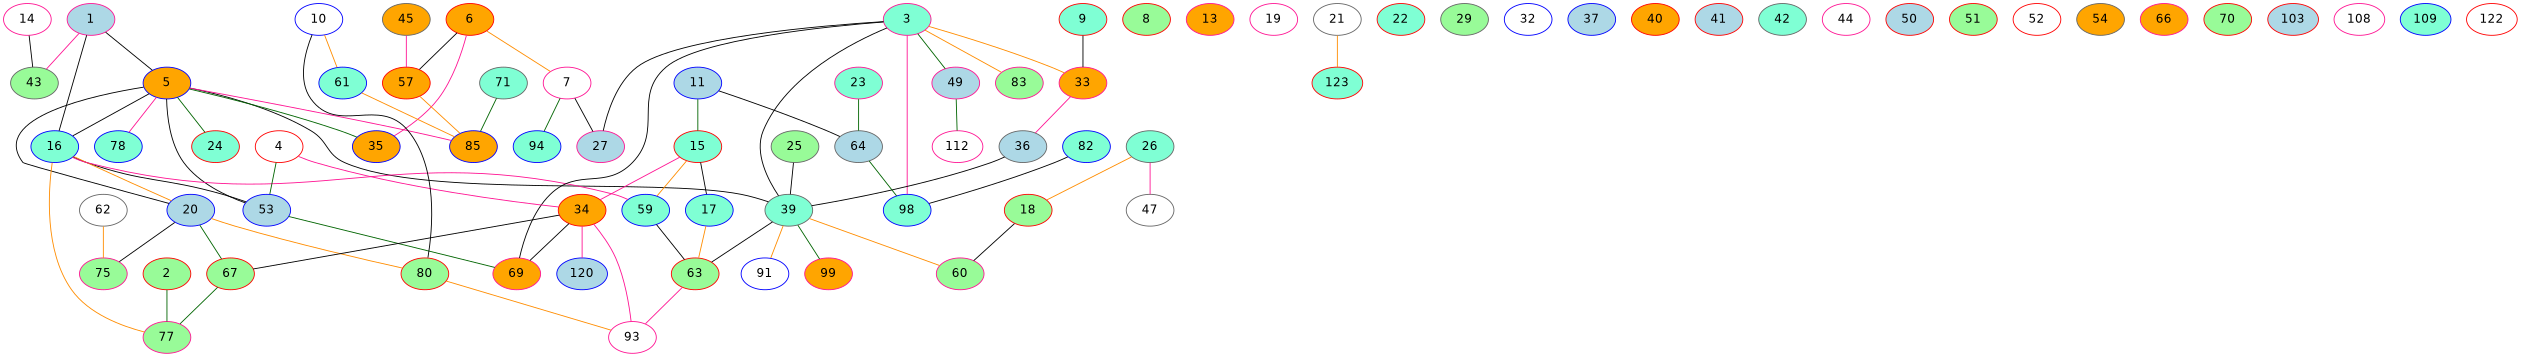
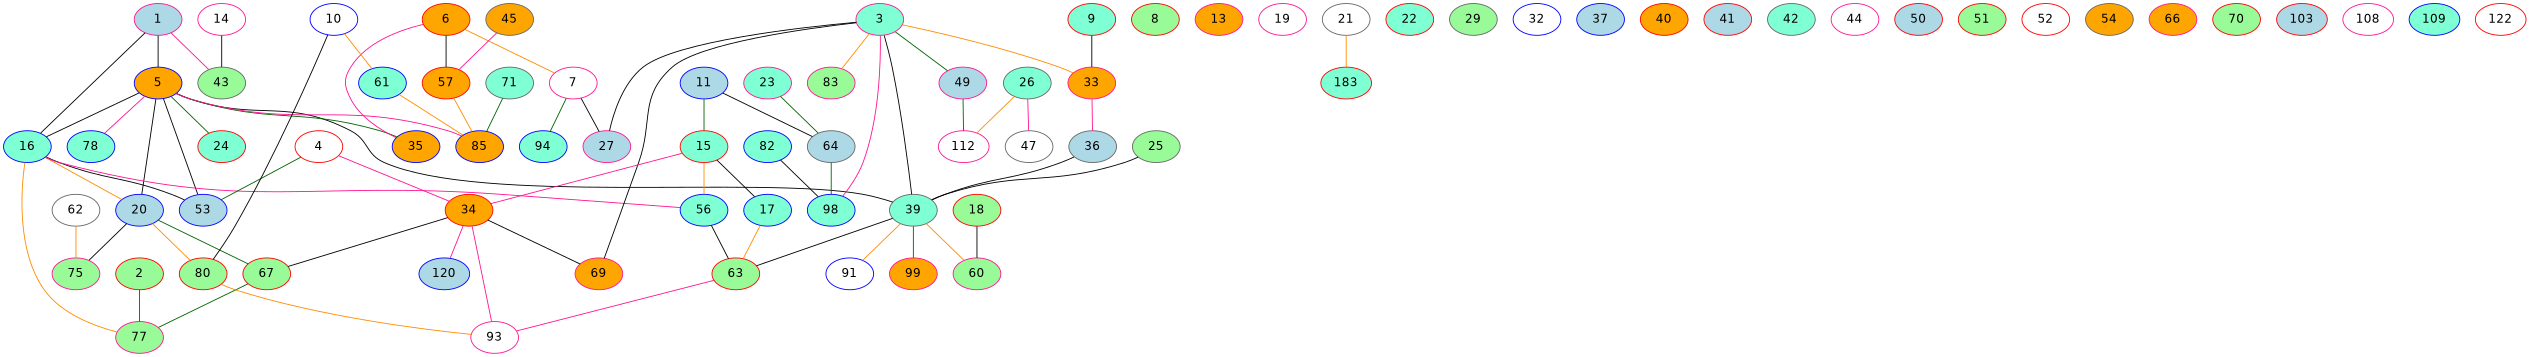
  graph {
    fontname="DejaVu Sans"
    node [color=red fillcolor=aquamarine fontname="DejaVu Sans" style=filled]
    edge [color=black fontname="DejaVu Sans"]
    1 [color=deeppink fillcolor=lightblue super="+95+46"]
    5 [color=blue fillcolor=orange super="+73+31"]
    16 [color=blue super="+30+79"]
    43 [color=gray40 fillcolor=palegreen]
    39 [color=gray40 super="+87"]
    53 [color=blue fillcolor=lightblue super="+110+102"]
    20 [color=blue fillcolor=lightblue super="+97"]
    24
    35 [color=blue fillcolor=orange]
    78 [color=blue]
    85 [color=blue fillcolor=orange super="+92"]
    77 [color=deeppink fillcolor=palegreen super="+88"]
-   56 [color=blue super="+90+115+131" label=59]
+   56 [color=blue super="+90+115+131"]
    2 [fillcolor=palegreen]
    3 [color=deeppink super="+12"]
    27 [color=deeppink fillcolor=lightblue]
    33 [color=deeppink fillcolor=orange super="+48"]
    49 [color=deeppink fillcolor=lightblue]
    69 [color=deeppink fillcolor=orange]
    83 [color=deeppink fillcolor=palegreen]
    98 [color=blue super="+118"]
    36 [color=gray40 fillcolor=lightblue]
    63 [fillcolor=palegreen super="+129"]
    60 [color=deeppink fillcolor=palegreen super="+68"]
    91 [color=blue fillcolor=white]
    99 [color=deeppink fillcolor=orange]
    112 [color=deeppink fillcolor=white]
    34 [fillcolor=orange super="+81+72"]
    67 [fillcolor=palegreen super="+101"]
    93 [color=deeppink fillcolor=white super="+111"]
    120 [color=blue fillcolor=lightblue]
    4 [fillcolor=white]
    80 [fillcolor=palegreen]
    75 [color=deeppink fillcolor=palegreen]
    6 [fillcolor=orange super="+55"]
    7 [color=deeppink fillcolor=white super="+76"]
    57 [fillcolor=orange super="+125"]
    94 [color=blue]
    8 [fillcolor=palegreen]
    9 [super="+38"]
    61 [color=blue super="+107"]
    10 [color=blue fillcolor=white]
    11 [color=blue fillcolor=lightblue super="+113"]
    15 [super="+121+74"]
    64 [color=gray40 fillcolor=lightblue super="+65"]
    17 [color=blue super="+59"]
    13 [color=deeppink fillcolor=orange]
    14 [color=deeppink fillcolor=white]
    18 [fillcolor=palegreen]
    19 [color=deeppink fillcolor=white]
    21 [color=gray40 fillcolor=white]
-   123
+   123 [label=183]
    22 [super="+58"]
    23 [color=deeppink super="+28"]
    25 [color=gray40 fillcolor=palegreen]
    47 [color=gray40 fillcolor=white super="+84"]
    26 [color=gray40]
    29 [color=gray40 fillcolor=palegreen super="+96"]
    32 [color=blue fillcolor=white]
    37 [color=blue fillcolor=lightblue]
    40 [fillcolor=orange]
    41 [fillcolor=lightblue]
    42 [color=gray40]
    44 [color=deeppink fillcolor=white]
    45 [color=gray40 fillcolor=orange]
    50 [fillcolor=lightblue]
    51 [fillcolor=palegreen]
    52 [fillcolor=white super="+86"]
    54 [color=gray40 fillcolor=orange]
    62 [color=gray40 fillcolor=white]
    66 [color=deeppink fillcolor=orange]
    70 [fillcolor=palegreen]
    71 [color=gray40]
    82 [color=blue]
    103 [fillcolor=lightblue]
    108 [color=deeppink fillcolor=white]
    109 [color=blue]
    122 [fillcolor=white]
    1 -- 5
    1 -- 16
    1 -- 43 [color=deeppink]
    5 -- 16
    5 -- 39
    5 -- 53
    5 -- 20
    5 -- 24 [color=darkgreen]
    5 -- 35 [color=darkgreen]
    5 -- 78 [color=deeppink]
    5 -- 85 [color=deeppink]
    16 -- 53
    16 -- 20 [color=darkorange]
    16 -- 77 [color=darkorange]
    16 -- 56 [color=deeppink weight=2]
    39 -- 63
    39 -- 60 [color=darkorange]
    39 -- 91 [color=darkorange]
    39 -- 99 [color=darkgreen]
-   53 -- 69 [color=darkgreen]
    20 -- 67 [color=darkgreen weight=2]
    20 -- 80 [color=darkorange]
    20 -- 75
    56 -- 63
    2 -- 77 [color=darkgreen]
    3 -- 39
    3 -- 27
    3 -- 33 [color=darkorange]
    3 -- 49 [color=darkgreen]
    3 -- 69
    3 -- 83 [color=darkorange]
    3 -- 98 [color=deeppink]
    33 -- 36 [color=deeppink]
    49 -- 112 [color=darkgreen]
    36 -- 39
    63 -- 93 [color=deeppink]
    34 -- 69
    34 -- 67
    34 -- 93 [color=deeppink]
    34 -- 120 [color=deeppink]
    67 -- 77 [color=darkgreen]
    4 -- 53 [color=darkgreen]
    4 -- 34 [color=deeppink]
    80 -- 93 [color=darkorange]
    6 -- 35 [color=deeppink]
    6 -- 7 [color=darkorange]
    6 -- 57
    7 -- 27
    7 -- 94 [color=darkgreen]
    57 -- 85 [color=darkorange]
    9 -- 33
    61 -- 85 [color=darkorange]
    10 -- 80
    10 -- 61 [color=darkorange]
    11 -- 15 [color=darkgreen]
    11 -- 64
    15 -- 56 [color=darkorange]
    15 -- 34 [color=deeppink]
    15 -- 17
    64 -- 98 [color=darkgreen]
    17 -- 63 [color=darkorange]
    14 -- 43
    18 -- 60
    21 -- 123 [color=darkorange]
    23 -- 64 [color=darkgreen]
    25 -- 39
-   26 -- 18 [color=darkorange]
+   26 -- 112 [color=darkorange]
    26 -- 47 [color=deeppink]
    45 -- 57 [color=deeppink]
    62 -- 75 [color=darkorange]
    71 -- 85 [color=darkgreen]
    82 -- 98
  }
